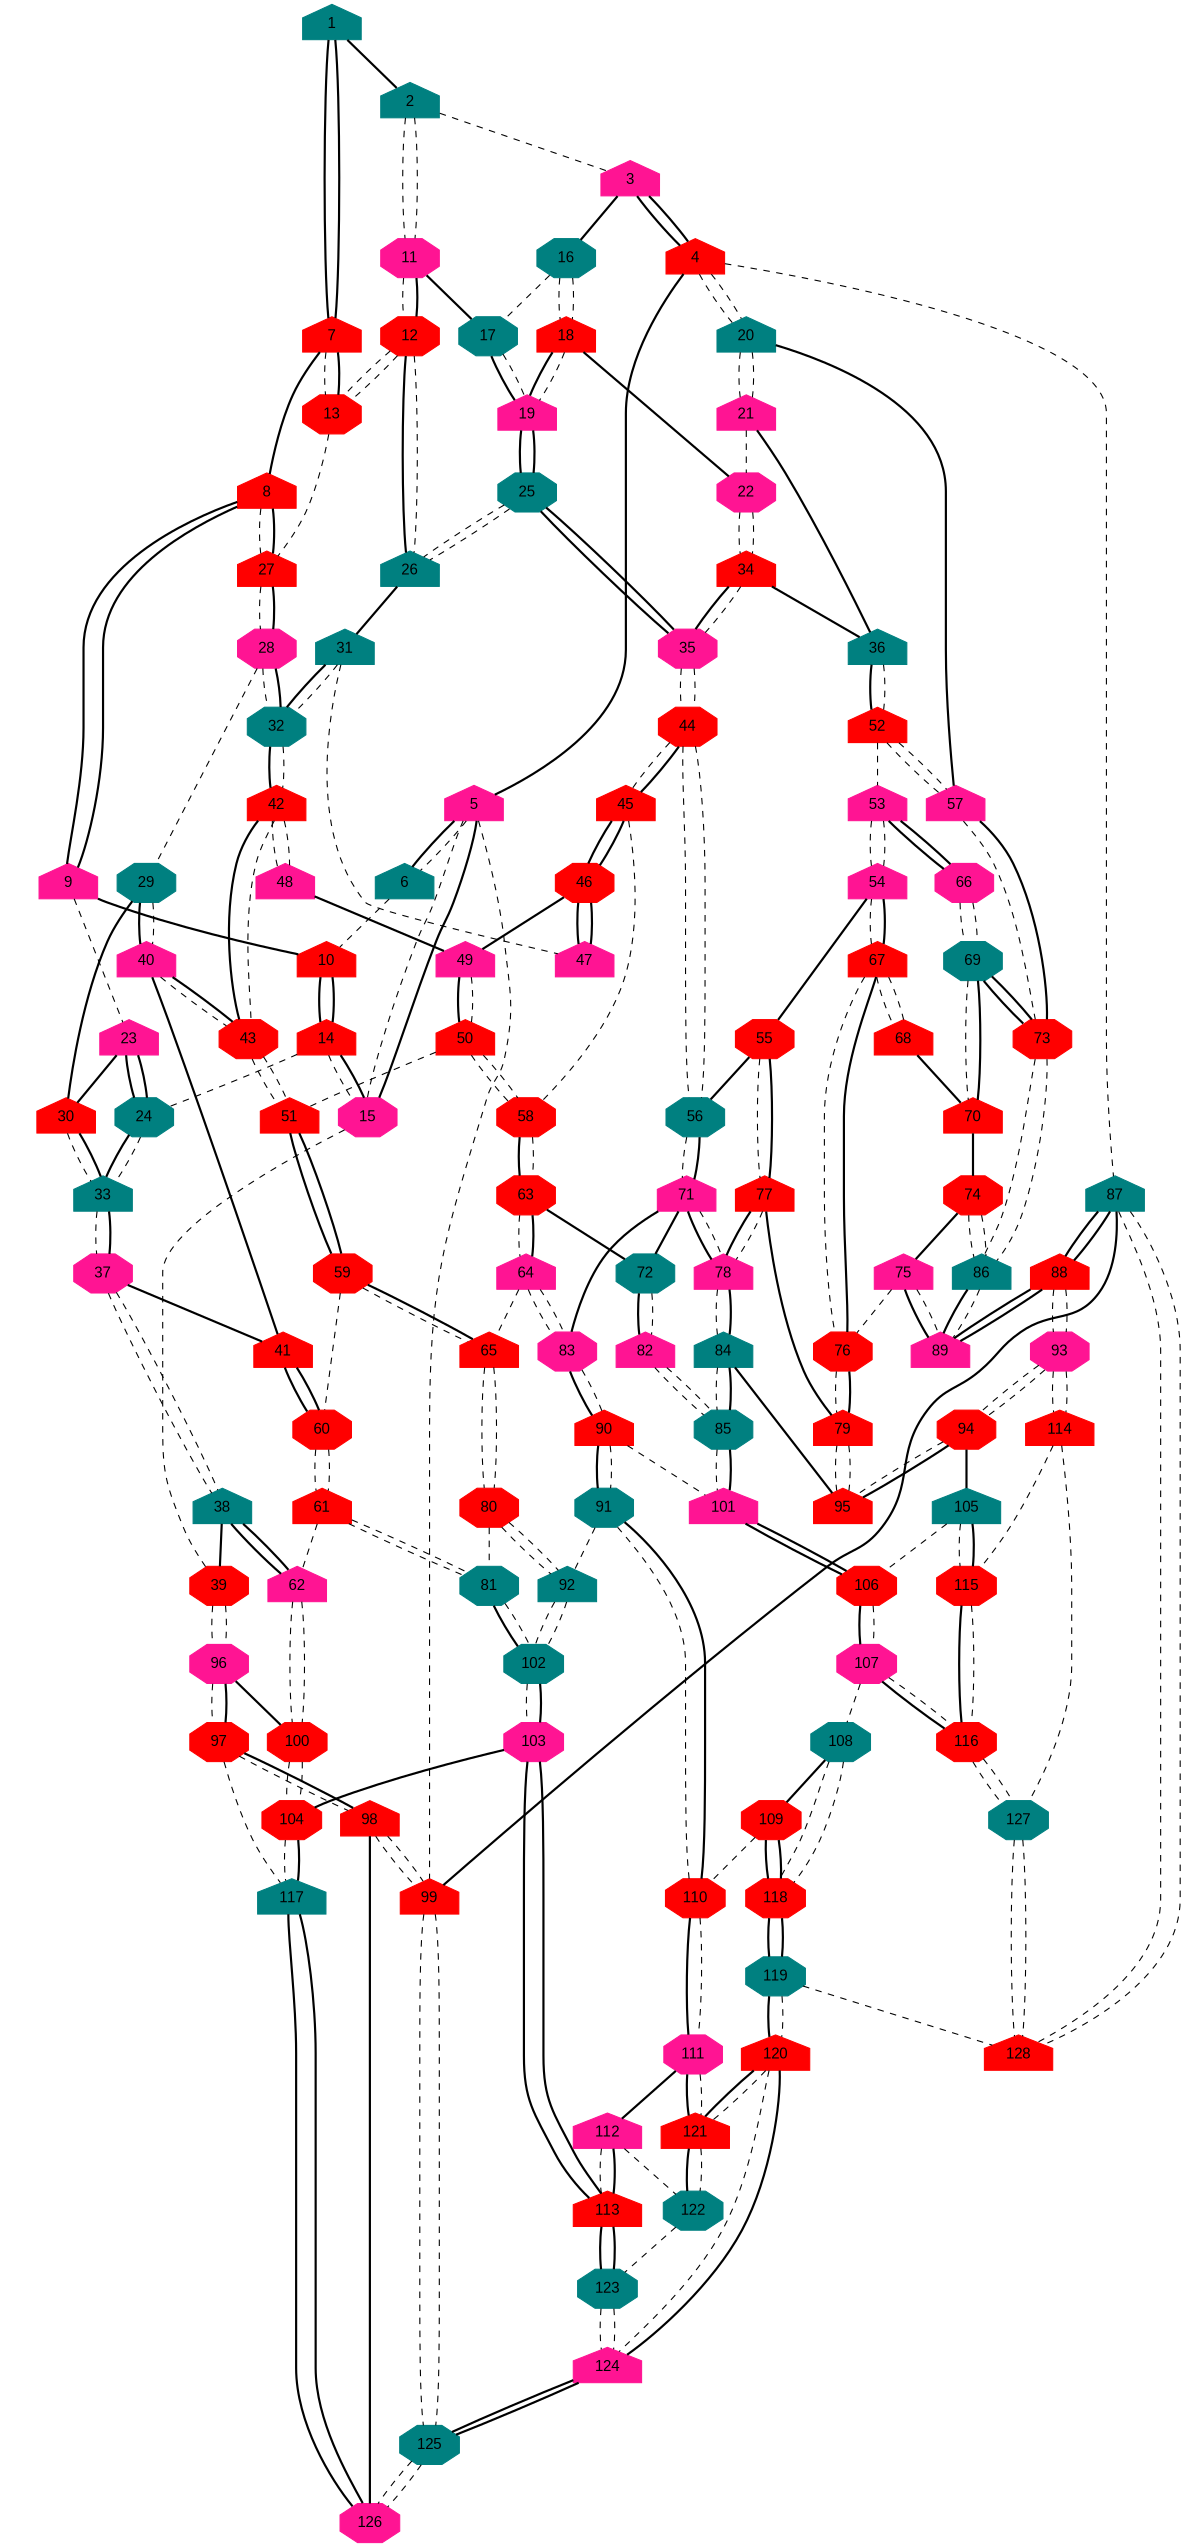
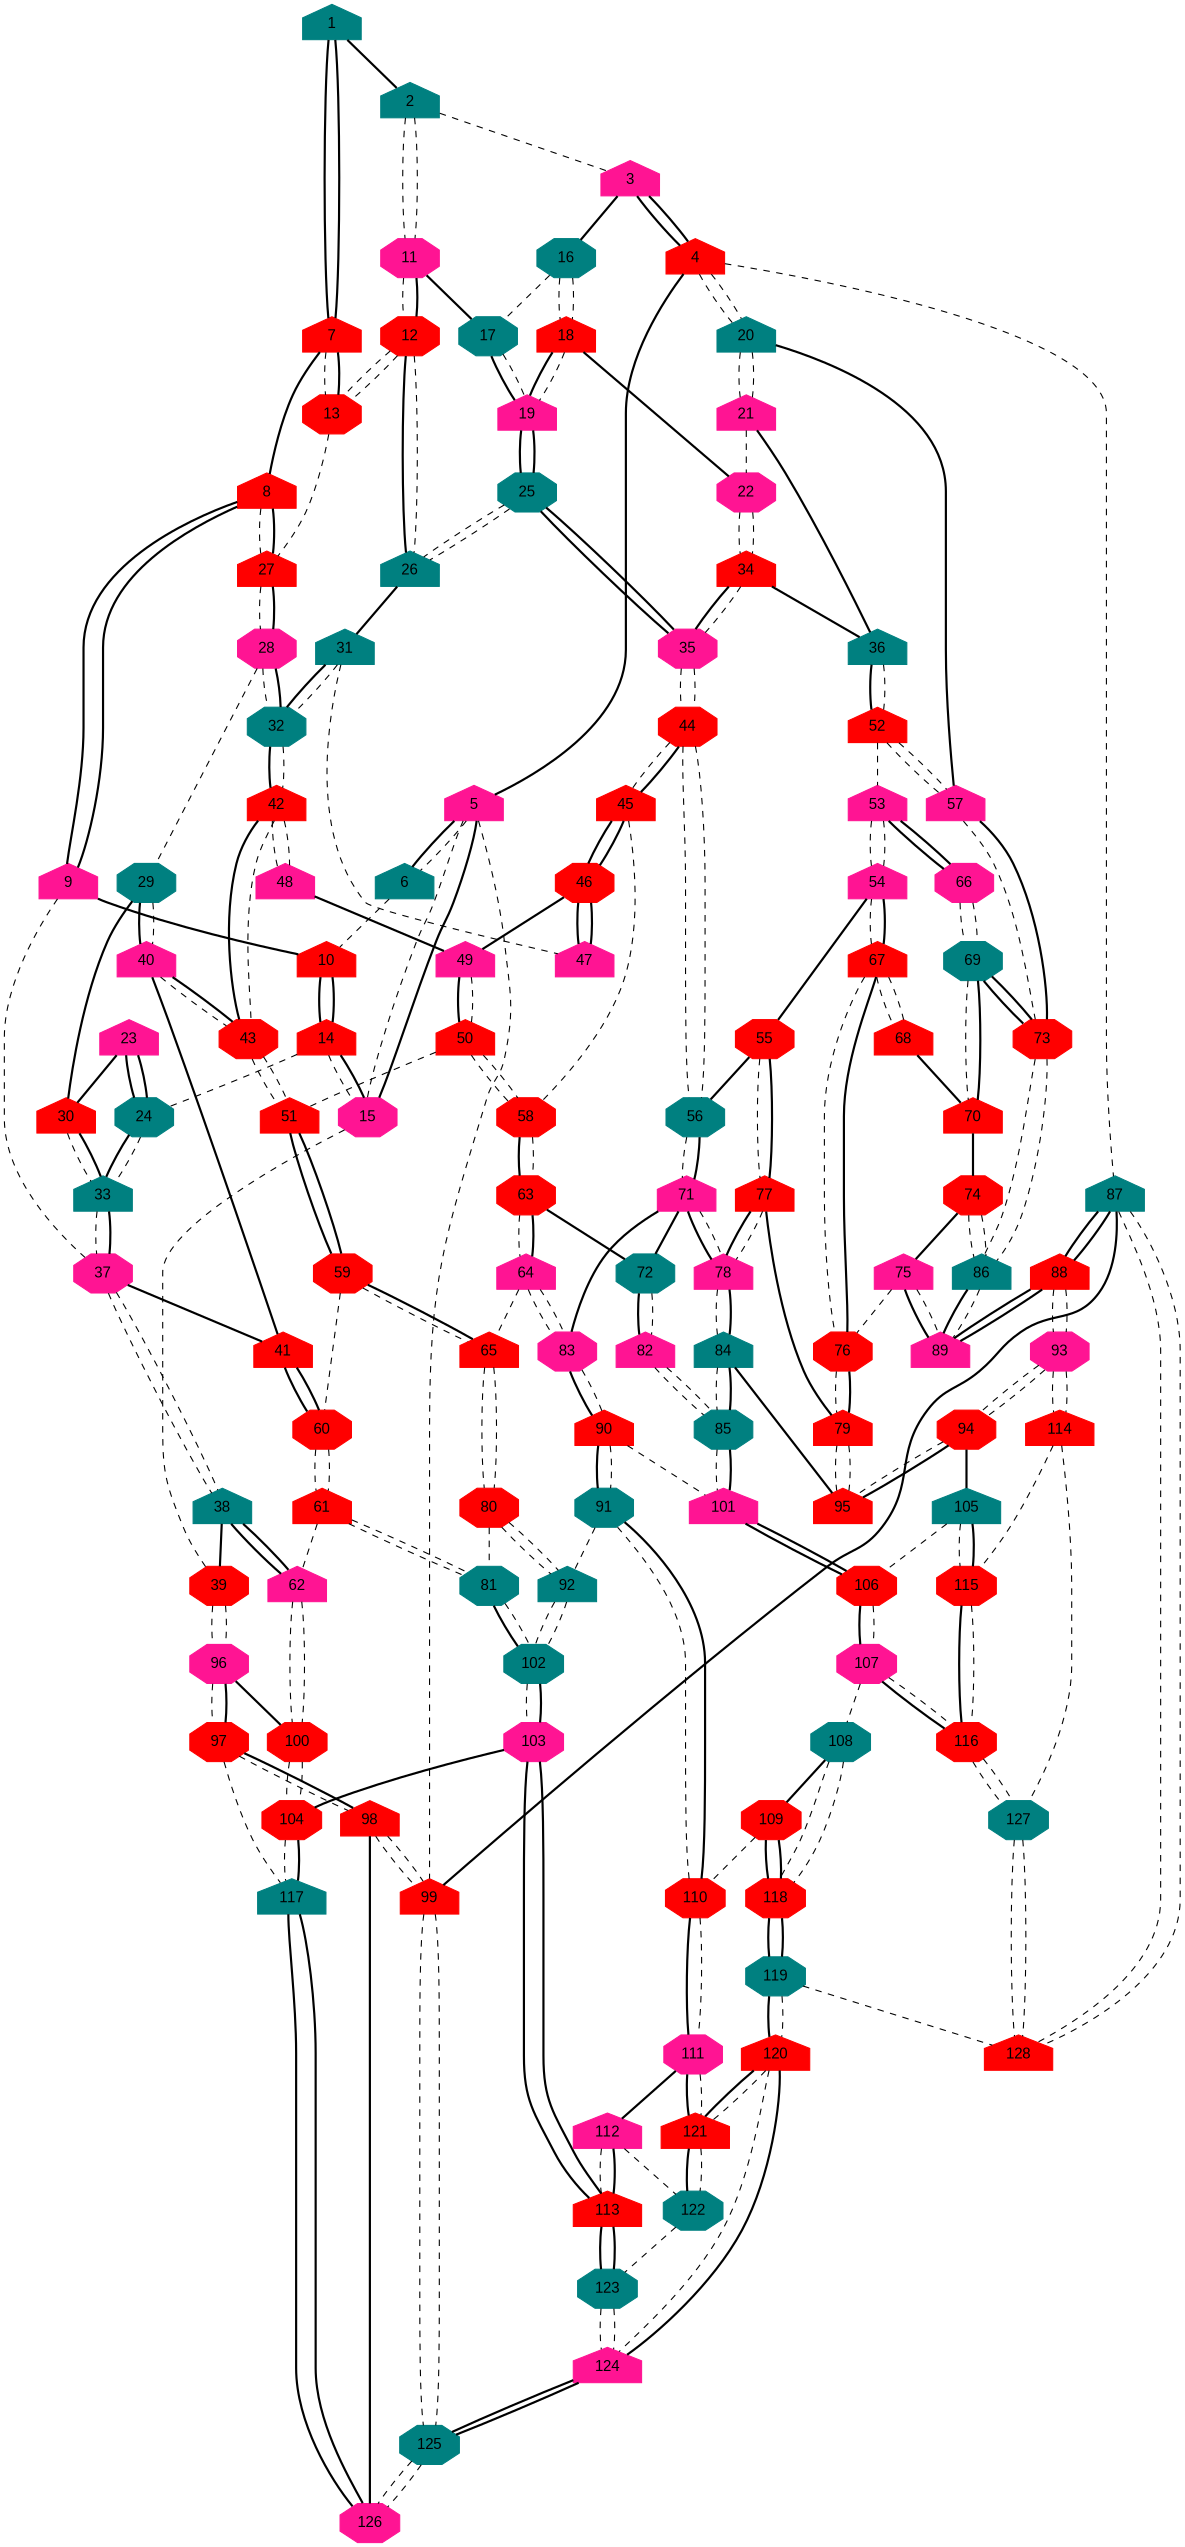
  graph {
    fontname="Liberation Sans"
    node [color=red fontname="Liberation Sans" shape=house style=filled]
    edge [fontname="Liberation Sans" style=dashed]
    1 [color=teal]
    2 [color=teal]
    7
    3 [color=deeppink]
    11 [color=deeppink shape=octagon]
    8
    13 [shape=octagon]
    4
    16 [color=teal shape=octagon]
    12 [shape=octagon]
    17 [color=teal shape=octagon]
    5 [color=deeppink]
    20 [color=teal]
    87 [color=teal]
    18
    6 [color=teal]
    15 [color=deeppink shape=octagon]
    99
    21 [color=deeppink]
    57 [color=deeppink]
    88
    128
    10
    39 [shape=octagon]
    125 [color=teal shape=octagon]
    14
    9 [color=deeppink]
    27
    23 [color=deeppink]
    28 [color=deeppink shape=octagon]
    24 [color=teal shape=octagon]
    30
    26 [color=teal]
    19 [color=deeppink]
    31 [color=teal]
    33 [color=teal]
    96 [color=deeppink shape=octagon]
    22 [color=deeppink shape=octagon]
    25 [color=teal shape=octagon]
    34
    35 [color=deeppink shape=octagon]
    36 [color=teal]
    73 [shape=octagon]
    52
    37 [color=deeppink shape=octagon]
    44 [shape=octagon]
    32 [color=teal shape=octagon]
    47 [color=deeppink]
    29 [color=teal shape=octagon]
    40 [color=deeppink]
    42
    41
    43 [shape=octagon]
    48 [color=deeppink]
    38 [color=teal]
    45
    56 [color=teal shape=octagon]
    53 [color=deeppink]
    62 [color=deeppink]
    60 [shape=octagon]
    100 [shape=octagon]
    97 [shape=octagon]
    51
    61
    49 [color=deeppink]
    59 [shape=octagon]
    46 [shape=octagon]
    58 [shape=octagon]
    71 [color=deeppink]
    63 [shape=octagon]
    50
    65
    54 [color=deeppink]
    66 [color=deeppink shape=octagon]
    55 [shape=octagon]
    67
    69 [color=teal shape=octagon]
    77
    68
    76 [shape=octagon]
    78 [color=deeppink]
    79
    72 [color=teal shape=octagon]
    83 [color=deeppink shape=octagon]
    86 [color=teal]
    64 [color=deeppink]
    80 [shape=octagon]
    81 [color=teal shape=octagon]
    102 [color=teal shape=octagon]
    104 [shape=octagon]
    82 [color=deeppink]
    90
    92 [color=teal]
    70
    74 [shape=octagon]
    75 [color=deeppink]
    84 [color=teal]
    85 [color=teal shape=octagon]
    89 [color=deeppink]
    95
    103 [color=deeppink shape=octagon]
    101 [color=deeppink]
    91 [color=teal shape=octagon]
    106 [shape=octagon]
    93 [color=deeppink shape=octagon]
    94 [shape=octagon]
    114
    110 [shape=octagon]
    111 [color=deeppink shape=octagon]
    105 [color=teal]
    115 [shape=octagon]
    127 [color=teal shape=octagon]
    98
    117 [color=teal]
    126 [color=deeppink shape=octagon]
    107 [color=deeppink shape=octagon]
    113
    123 [color=teal shape=octagon]
    116 [shape=octagon]
    108 [color=teal shape=octagon]
    109 [shape=octagon]
    118 [shape=octagon]
    119 [color=teal shape=octagon]
    112 [color=deeppink]
    121
    122 [color=teal shape=octagon]
    124 [color=deeppink]
    120
    1 -- 2 [style=bold]
    1 -- 7 [style=bold]
    1 -- 7 [style=bold]
    2 -- 3
    2 -- 11
    2 -- 11
    7 -- 8 [style=bold]
    7 -- 13
    7 -- 13 [style=bold]
    3 -- 4 [style=bold]
    3 -- 4 [style=bold]
    3 -- 16 [style=bold]
    11 -- 12
    11 -- 12 [style=bold]
    11 -- 17 [style=bold]
    8 -- 9 [style=bold]
    8 -- 9 [style=bold]
    8 -- 27
    8 -- 27 [style=bold]
    13 -- 27
    4 -- 5 [style=bold]
    4 -- 20
    4 -- 20
    4 -- 87
    16 -- 17
    16 -- 18
    16 -- 18
    12 -- 13
    12 -- 13
    12 -- 26 [style=bold]
    12 -- 26
    17 -- 19 [style=bold]
    17 -- 19
    5 -- 6 [style=bold]
    5 -- 6
    5 -- 15
    5 -- 15 [style=bold]
    5 -- 99
    20 -- 21
    20 -- 21
    20 -- 57 [style=bold]
    87 -- 99 [style=bold]
    87 -- 88 [style=bold]
    87 -- 88 [style=bold]
    87 -- 128
    87 -- 128
    18 -- 19 [style=bold]
    18 -- 19
    18 -- 22 [style=bold]
    6 -- 10
    15 -- 39
    99 -- 125
    99 -- 125
    21 -- 22
    21 -- 36 [style=bold]
    57 -- 73
    57 -- 73 [style=bold]
    88 -- 89 [style=bold]
    88 -- 89 [style=bold]
    88 -- 93
    88 -- 93
    10 -- 14 [style=bold]
    10 -- 14 [style=bold]
    39 -- 96
    39 -- 96
    125 -- 126
    125 -- 126
    14 -- 15
    14 -- 15 [style=bold]
    14 -- 24
    9 -- 10 [style=bold]
-   9 -- 23
+   9 -- 37
    27 -- 28
    27 -- 28 [style=bold]
    23 -- 24 [style=bold]
    23 -- 24 [style=bold]
    23 -- 30 [style=bold]
    28 -- 32
    28 -- 32 [style=bold]
    28 -- 29
    24 -- 33 [style=bold]
    24 -- 33
    30 -- 33
    30 -- 33 [style=bold]
    26 -- 31 [style=bold]
    19 -- 25 [style=bold]
    19 -- 25 [style=bold]
    31 -- 32 [style=bold]
    31 -- 32
    31 -- 47
    33 -- 37
    33 -- 37 [style=bold]
    96 -- 100 [style=bold]
    96 -- 97
    96 -- 97 [style=bold]
    22 -- 34
    22 -- 34
    25 -- 26
    25 -- 26
    25 -- 35 [style=bold]
    25 -- 35 [style=bold]
    34 -- 35 [style=bold]
    34 -- 35
    34 -- 36 [style=bold]
    35 -- 44
    35 -- 44
    36 -- 52 [style=bold]
    36 -- 52
    73 -- 86
    73 -- 86
    52 -- 57
    52 -- 57
    52 -- 53
    37 -- 41 [style=bold]
    37 -- 38
    37 -- 38
    44 -- 45
    44 -- 45 [style=bold]
    44 -- 56
    44 -- 56
    32 -- 42 [style=bold]
    32 -- 42
    29 -- 30 [style=bold]
    29 -- 40 [style=bold]
    29 -- 40
    40 -- 41 [style=bold]
    40 -- 43
    40 -- 43 [style=bold]
    42 -- 43 [style=bold]
    42 -- 43
    42 -- 48
    42 -- 48
    41 -- 60 [style=bold]
    41 -- 60 [style=bold]
    43 -- 51
    43 -- 51
    48 -- 49 [style=bold]
    38 -- 39 [style=bold]
    38 -- 62 [style=bold]
    38 -- 62 [style=bold]
    45 -- 46 [style=bold]
    45 -- 46 [style=bold]
    45 -- 58
    56 -- 71
    56 -- 71 [style=bold]
    53 -- 54
    53 -- 54
    53 -- 66 [style=bold]
    53 -- 66 [style=bold]
    62 -- 100
    62 -- 100
    60 -- 61
    60 -- 61
    100 -- 104
    100 -- 104
    97 -- 98
    97 -- 98 [style=bold]
    97 -- 117
    51 -- 59 [style=bold]
    51 -- 59 [style=bold]
    61 -- 62
    61 -- 81
    61 -- 81
    49 -- 50 [style=bold]
    49 -- 50
    59 -- 60
    59 -- 65
    59 -- 65 [style=bold]
    46 -- 47 [style=bold]
    46 -- 47 [style=bold]
    46 -- 49 [style=bold]
    58 -- 63 [style=bold]
    58 -- 63
    71 -- 78 [style=bold]
    71 -- 78
    71 -- 72 [style=bold]
    71 -- 83 [style=bold]
    63 -- 72 [style=bold]
    63 -- 64
    63 -- 64 [style=bold]
    50 -- 51
    50 -- 58
    50 -- 58
    65 -- 80
    65 -- 80
    54 -- 55 [style=bold]
    54 -- 67
    54 -- 67 [style=bold]
    66 -- 69
    66 -- 69
    55 -- 56 [style=bold]
    55 -- 77
    55 -- 77 [style=bold]
    67 -- 68
    67 -- 68
    67 -- 76
    67 -- 76 [style=bold]
    69 -- 73 [style=bold]
    69 -- 73 [style=bold]
    69 -- 70
    69 -- 70 [style=bold]
    77 -- 78 [style=bold]
    77 -- 78
    77 -- 79 [style=bold]
    68 -- 70 [style=bold]
    76 -- 79
    76 -- 79 [style=bold]
    78 -- 84
    78 -- 84 [style=bold]
    79 -- 95
    79 -- 95
    72 -- 82 [style=bold]
    72 -- 82
    83 -- 90 [style=bold]
    83 -- 90
    86 -- 89 [style=bold]
    86 -- 89
    64 -- 65
    64 -- 83
    64 -- 83
    80 -- 81
    80 -- 92
    80 -- 92
    81 -- 102 [style=bold]
    81 -- 102
    102 -- 103
    102 -- 103 [style=bold]
    104 -- 117
    104 -- 117 [style=bold]
    82 -- 85
    82 -- 85
    90 -- 101
    90 -- 91 [style=bold]
    90 -- 91
    92 -- 102
    92 -- 102
    70 -- 74 [style=bold]
    74 -- 86
    74 -- 86
    74 -- 75 [style=bold]
    75 -- 76
    75 -- 89 [style=bold]
    75 -- 89
    84 -- 85
    84 -- 85 [style=bold]
    84 -- 95 [style=bold]
    85 -- 101
    85 -- 101 [style=bold]
    103 -- 104 [style=bold]
    103 -- 113 [style=bold]
    103 -- 113 [style=bold]
    101 -- 106 [style=bold]
    101 -- 106 [style=bold]
    91 -- 92
    91 -- 110
    91 -- 110 [style=bold]
    106 -- 107 [style=bold]
    106 -- 107
    93 -- 94
    93 -- 94
    93 -- 114
    93 -- 114
    94 -- 95
    94 -- 95 [style=bold]
    94 -- 105 [style=bold]
    114 -- 115
    114 -- 127
    110 -- 111 [style=bold]
    110 -- 111
    111 -- 112 [style=bold]
    111 -- 121 [style=bold]
    111 -- 121
    105 -- 106
    105 -- 115
    105 -- 115 [style=bold]
    115 -- 116 [style=bold]
    115 -- 116
    127 -- 128
    127 -- 128
    98 -- 99
    98 -- 99
    98 -- 126 [style=bold]
    117 -- 126 [style=bold]
    117 -- 126 [style=bold]
    107 -- 116 [style=bold]
    107 -- 116
    107 -- 108
    113 -- 123 [style=bold]
    113 -- 123 [style=bold]
    123 -- 124
    123 -- 124
    116 -- 127
    116 -- 127
    108 -- 109 [style=bold]
    108 -- 118
    108 -- 118
    109 -- 110
    109 -- 118 [style=bold]
    109 -- 118 [style=bold]
    118 -- 119 [style=bold]
    118 -- 119 [style=bold]
    119 -- 128
    119 -- 120 [style=bold]
    119 -- 120
    112 -- 113
    112 -- 113 [style=bold]
    112 -- 122
    121 -- 122 [style=bold]
    121 -- 122
    122 -- 123
    124 -- 125 [style=bold]
    124 -- 125 [style=bold]
    120 -- 121 [style=bold]
    120 -- 121
    120 -- 124
    120 -- 124 [style=bold]
  }
